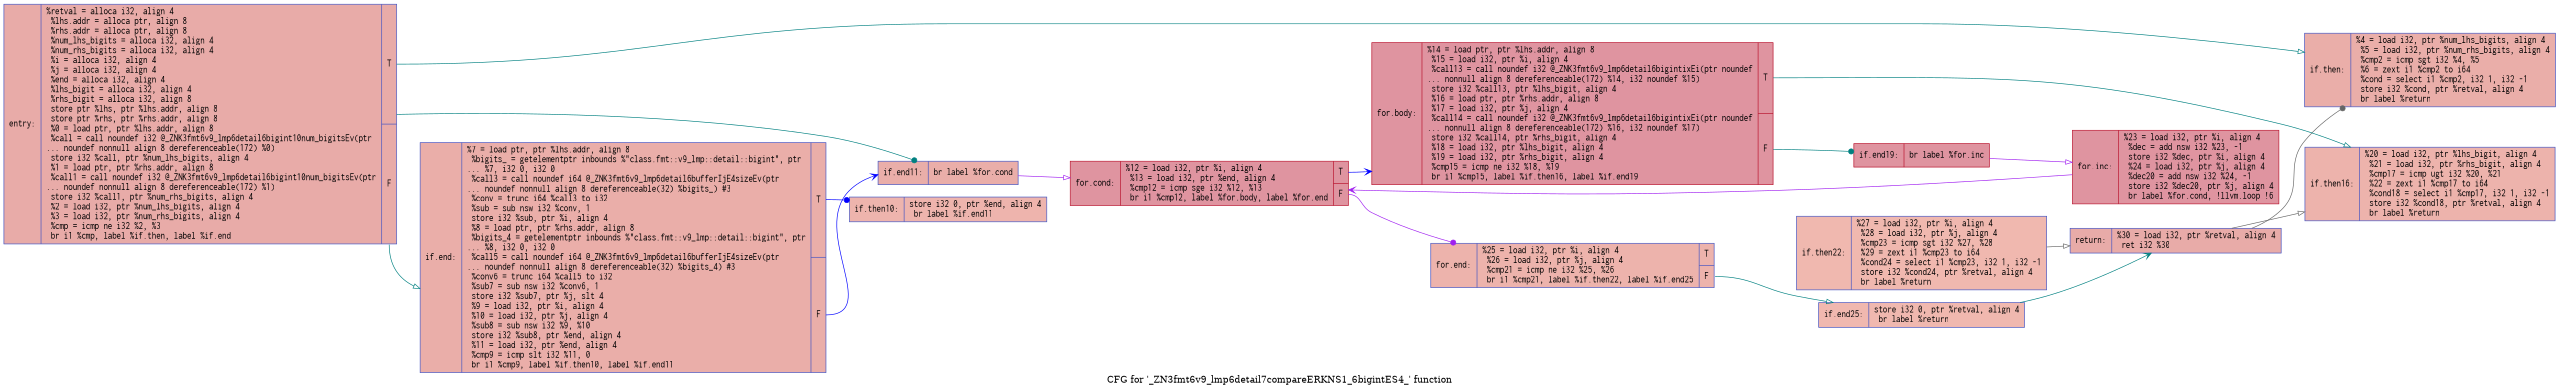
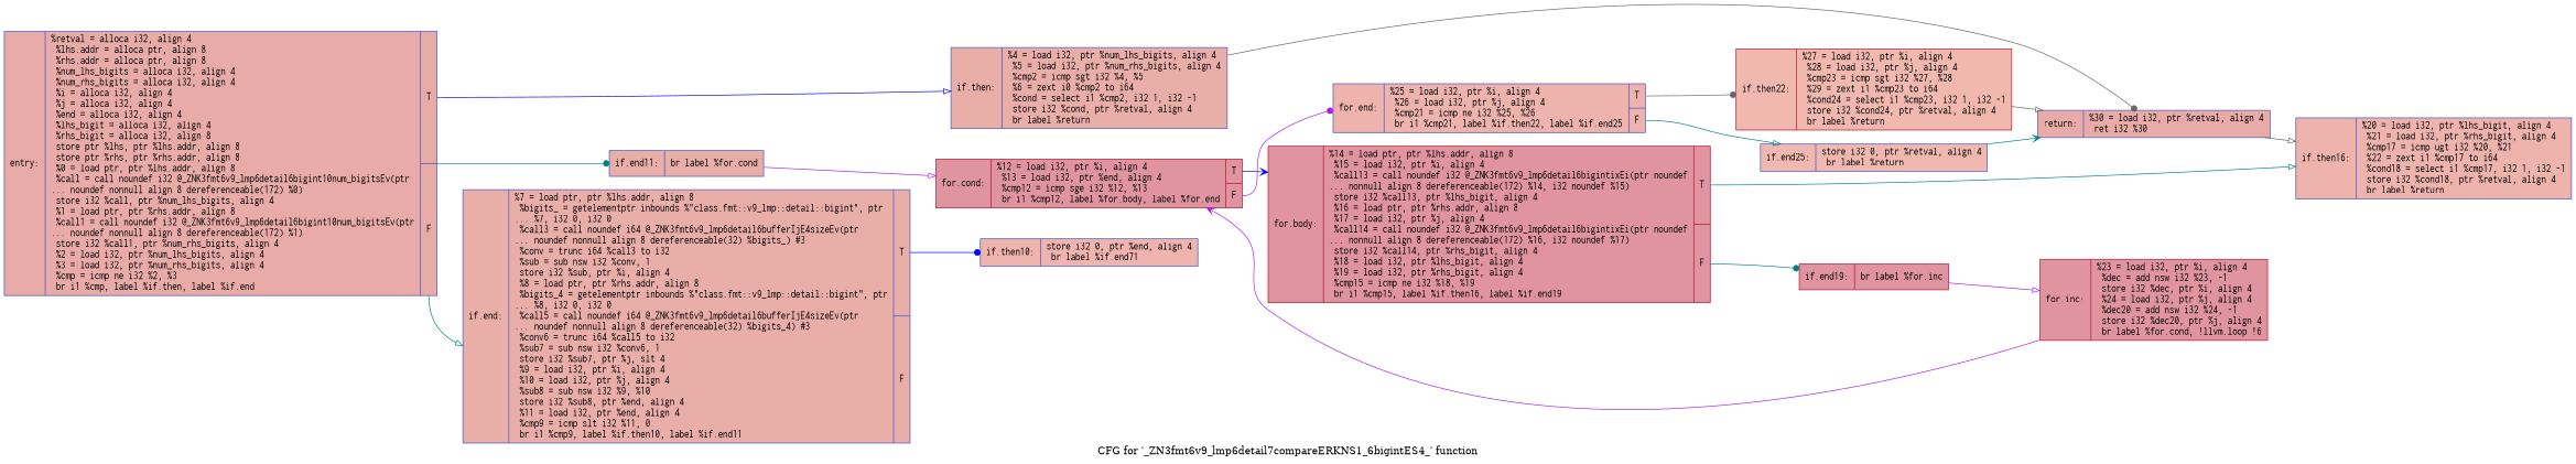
  digraph {
    label="CFG for '_ZN3fmt6v9_lmp6detail7compareERKNS1_6bigintES4_' function"
    rankdir=LR
    node [color="#3d50c3ff" fillcolor="#b70d2870" fontname=Courier shape=record style=filled]
    edge [arrowhead=onormal color=teal]
    n1 [fillcolor="#cc403a70" label="{entry:\l|  %retval = alloca i32, align 4\l  %lhs.addr = alloca ptr, align 8\l  %rhs.addr = alloca ptr, align 8\l  %num_lhs_bigits = alloca i32, align 4\l  %num_rhs_bigits = alloca i32, align 4\l  %i = alloca i32, align 4\l  %j = alloca i32, align 4\l  %end = alloca i32, align 4\l  %lhs_bigit = alloca i32, align 4\l  %rhs_bigit = alloca i32, align 8\l  store ptr %lhs, ptr %lhs.addr, align 8\l  store ptr %rhs, ptr %rhs.addr, align 8\l  %0 = load ptr, ptr %lhs.addr, align 8\l  %call = call noundef i32 @_ZNK3fmt6v9_lmp6detail6bigint10num_bigitsEv(ptr\l... noundef nonnull align 8 dereferenceable(172) %0)\l  store i32 %call, ptr %num_lhs_bigits, align 4\l  %1 = load ptr, ptr %rhs.addr, align 8\l  %call1 = call noundef i32 @_ZNK3fmt6v9_lmp6detail6bigint10num_bigitsEv(ptr\l... noundef nonnull align 8 dereferenceable(172) %1)\l  store i32 %call1, ptr %num_rhs_bigits, align 4\l  %2 = load i32, ptr %num_lhs_bigits, align 4\l  %3 = load i32, ptr %num_rhs_bigits, align 4\l  %cmp = icmp ne i32 %2, %3\l  br i1 %cmp, label %if.then, label %if.end\l|{<s0>T|<s1>F}}"]
-   n2 [fillcolor="#d0473d70" label="{if.then:\l|  %4 = load i32, ptr %num_lhs_bigits, align 4\l  %5 = load i32, ptr %num_rhs_bigits, align 4\l  %cmp2 = icmp sgt i32 %4, %5\l  %6 = zext i1 %cmp2 to i64\l  %cond = select i1 %cmp2, i32 1, i32 -1\l  store i32 %cond, ptr %retval, align 4\l  br label %return\l}"]
+   n2 [fillcolor="#d0473d70" label="{if.then:\l|  %4 = load i32, ptr %num_lhs_bigits, align 4\l  %5 = load i32, ptr %num_rhs_bigits, align 4\l  %cmp2 = icmp sgt i32 %4, %5\l  %6 = zext i0 %cmp2 to i64\l  %cond = select i1 %cmp2, i32 1, i32 -1\l  store i32 %cond, ptr %retval, align 4\l  br label %return\l}"]
    n3 [fillcolor="#d0473d70" label="{if.end:\l|  %7 = load ptr, ptr %lhs.addr, align 8\l  %bigits_ = getelementptr inbounds %\"class.fmt::v9_lmp::detail::bigint\", ptr\l... %7, i32 0, i32 0\l  %call3 = call noundef i64 @_ZNK3fmt6v9_lmp6detail6bufferIjE4sizeEv(ptr\l... noundef nonnull align 8 dereferenceable(32) %bigits_) #3\l  %conv = trunc i64 %call3 to i32\l  %sub = sub nsw i32 %conv, 1\l  store i32 %sub, ptr %i, align 4\l  %8 = load ptr, ptr %rhs.addr, align 8\l  %bigits_4 = getelementptr inbounds %\"class.fmt::v9_lmp::detail::bigint\", ptr\l... %8, i32 0, i32 0\l  %call5 = call noundef i64 @_ZNK3fmt6v9_lmp6detail6bufferIjE4sizeEv(ptr\l... noundef nonnull align 8 dereferenceable(32) %bigits_4) #3\l  %conv6 = trunc i64 %call5 to i32\l  %sub7 = sub nsw i32 %conv6, 1\l  store i32 %sub7, ptr %j, slt 4\l  %9 = load i32, ptr %i, align 4\l  %10 = load i32, ptr %j, align 4\l  %sub8 = sub nsw i32 %9, %10\l  store i32 %sub8, ptr %end, align 4\l  %11 = load i32, ptr %end, align 4\l  %cmp9 = icmp slt i32 %11, 0\l  br i1 %cmp9, label %if.then10, label %if.end11\l|{<s0>T|<s1>F}}"]
    n4 [fillcolor="#d0473d70" label="{if.end11:\l|  br label %for.cond\l}"]
    n5 [fillcolor="#cc403a70" label="{return:\l|  %30 = load i32, ptr %retval, align 4\l  ret i32 %30\l}"]
-   n6 [fillcolor="#d8564670" label="{if.then10:\l|  store i32 0, ptr %end, align 4\l  br label %if.end11\l}"]
+   n6 [fillcolor="#d8564670" label="{if.then10:\l|  store i32 0, ptr %end, align 4\l  br label %if.end71\l}"]
    n7 [fillcolor="#d6524470" label="{if.then16:\l|  %20 = load i32, ptr %lhs_bigit, align 4\l  %21 = load i32, ptr %rhs_bigit, align 4\l  %cmp17 = icmp ugt i32 %20, %21\l  %22 = zext i1 %cmp17 to i64\l  %cond18 = select i1 %cmp17, i32 1, i32 -1\l  store i32 %cond18, ptr %retval, align 4\l  br label %return\l}"]
    n8 [color="#b70d28ff" label="{for.cond:\l|  %12 = load i32, ptr %i, align 4\l  %13 = load i32, ptr %end, align 4\l  %cmp12 = icmp sge i32 %12, %13\l  br i1 %cmp12, label %for.body, label %for.end\l|{<s0>T|<s1>F}}"]
    n9 [color="#b70d28ff" label="{for.body:\l|  %14 = load ptr, ptr %lhs.addr, align 8\l  %15 = load i32, ptr %i, align 4\l  %call13 = call noundef i32 @_ZNK3fmt6v9_lmp6detail6bigintixEi(ptr noundef\l... nonnull align 8 dereferenceable(172) %14, i32 noundef %15)\l  store i32 %call13, ptr %lhs_bigit, align 4\l  %16 = load ptr, ptr %rhs.addr, align 8\l  %17 = load i32, ptr %j, align 4\l  %call14 = call noundef i32 @_ZNK3fmt6v9_lmp6detail6bigintixEi(ptr noundef\l... nonnull align 8 dereferenceable(172) %16, i32 noundef %17)\l  store i32 %call14, ptr %rhs_bigit, align 4\l  %18 = load i32, ptr %lhs_bigit, align 4\l  %19 = load i32, ptr %rhs_bigit, align 4\l  %cmp15 = icmp ne i32 %18, %19\l  br i1 %cmp15, label %if.then16, label %if.end19\l|{<s0>T|<s1>F}}"]
    n10 [fillcolor="#d6524470" label="{for.end:\l|  %25 = load i32, ptr %i, align 4\l  %26 = load i32, ptr %j, align 4\l  %cmp21 = icmp ne i32 %25, %26\l  br i1 %cmp21, label %if.then22, label %if.end25\l|{<s0>T|<s1>F}}"]
    n11 [color="#b70d28ff" label="{if.end19:\l|  br label %for.inc\l}"]
-   n12 [fillcolor="#dc5d4a70" label="{if.then22:\l|  %27 = load i32, ptr %i, align 4\l  %28 = load i32, ptr %j, align 4\l  %cmp23 = icmp sgt i32 %27, %28\l  %29 = zext i1 %cmp23 to i64\l  %cond24 = select i1 %cmp23, i32 1, i32 -1\l  store i32 %cond24, ptr %retval, align 4\l  br label %return\l}"]
+   n12 [color="#b70d28ff" fillcolor="#dc5d4a70" label="{if.then22:\l|  %27 = load i32, ptr %i, align 4\l  %28 = load i32, ptr %j, align 4\l  %cmp23 = icmp sgt i32 %27, %28\l  %29 = zext i1 %cmp23 to i64\l  %cond24 = select i1 %cmp23, i32 1, i32 -1\l  store i32 %cond24, ptr %retval, align 4\l  br label %return\l}"]
    n13 [fillcolor="#dc5d4a70" label="{if.end25:\l|  store i32 0, ptr %retval, align 4\l  br label %return\l}"]
    n14 [color="#b70d28ff" label="{for.inc:\l|  %23 = load i32, ptr %i, align 4\l  %dec = add nsw i32 %23, -1\l  store i32 %dec, ptr %i, align 4\l  %24 = load i32, ptr %j, align 4\l  %dec20 = add nsw i32 %24, -1\l  store i32 %dec20, ptr %j, align 4\l  br label %for.cond, !llvm.loop !6\l}"]
-   n1 -> n2 [tailport=s0]
+   n1 -> n2 [color=blue tailport=s0]
    n1 -> n3 [tailport=s1]
    n1 -> n4 [arrowhead=dot]
-   n5 -> n2 [arrowhead=dot color=gray40]
-   n3 -> n4 [arrowhead=vee color=blue tailport=s1]
+   n2 -> n5 [arrowhead=dot color=gray40]
    n3 -> n6 [arrowhead=dot color=blue tailport=s0]
    n4 -> n8 [color=purple]
    n5 -> n7 [color=gray40]
    n8 -> n9 [arrowhead=vee color=blue tailport=s0]
    n8 -> n10 [arrowhead=dot color=purple tailport=s1]
    n9 -> n7 [tailport=s0]
    n9 -> n11 [arrowhead=dot tailport=s1]
+   n10 -> n12 [arrowhead=dot color=gray40 tailport=s0]
    n10 -> n13 [tailport=s1]
    n11 -> n14 [color=purple]
    n12 -> n5 [color=gray40]
    n13 -> n5 [arrowhead=vee]
    n14 -> n8 [arrowhead=vee color=purple]
  }
